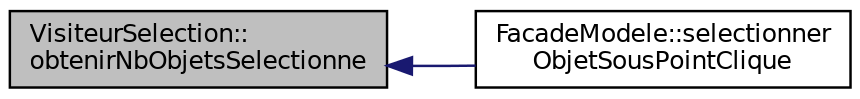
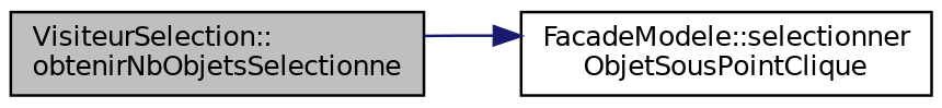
  digraph {
    rankdir=LR
    node [color=black fontname=Helvetica fontsize=10 shape=record style=filled]
    n1 [fillcolor=grey75 fontcolor=black height=0.2 label="VisiteurSelection::\lobtenirNbObjetsSelectionne" width=0.4]
    n2 [fillcolor=white height=0.2 label="FacadeModele::selectionner\lObjetSousPointClique" width=0.4]
-   n1 -> n2 [color=midnightblue dir=back fontname=Helvetica fontsize=10 labelfontname=Helvetica labelfontsize=10 style=solid]
+   n2 -> n1 [color=midnightblue dir=back fontname=Helvetica fontsize=10 labelfontname=Helvetica labelfontsize=10 style=solid]
  }
